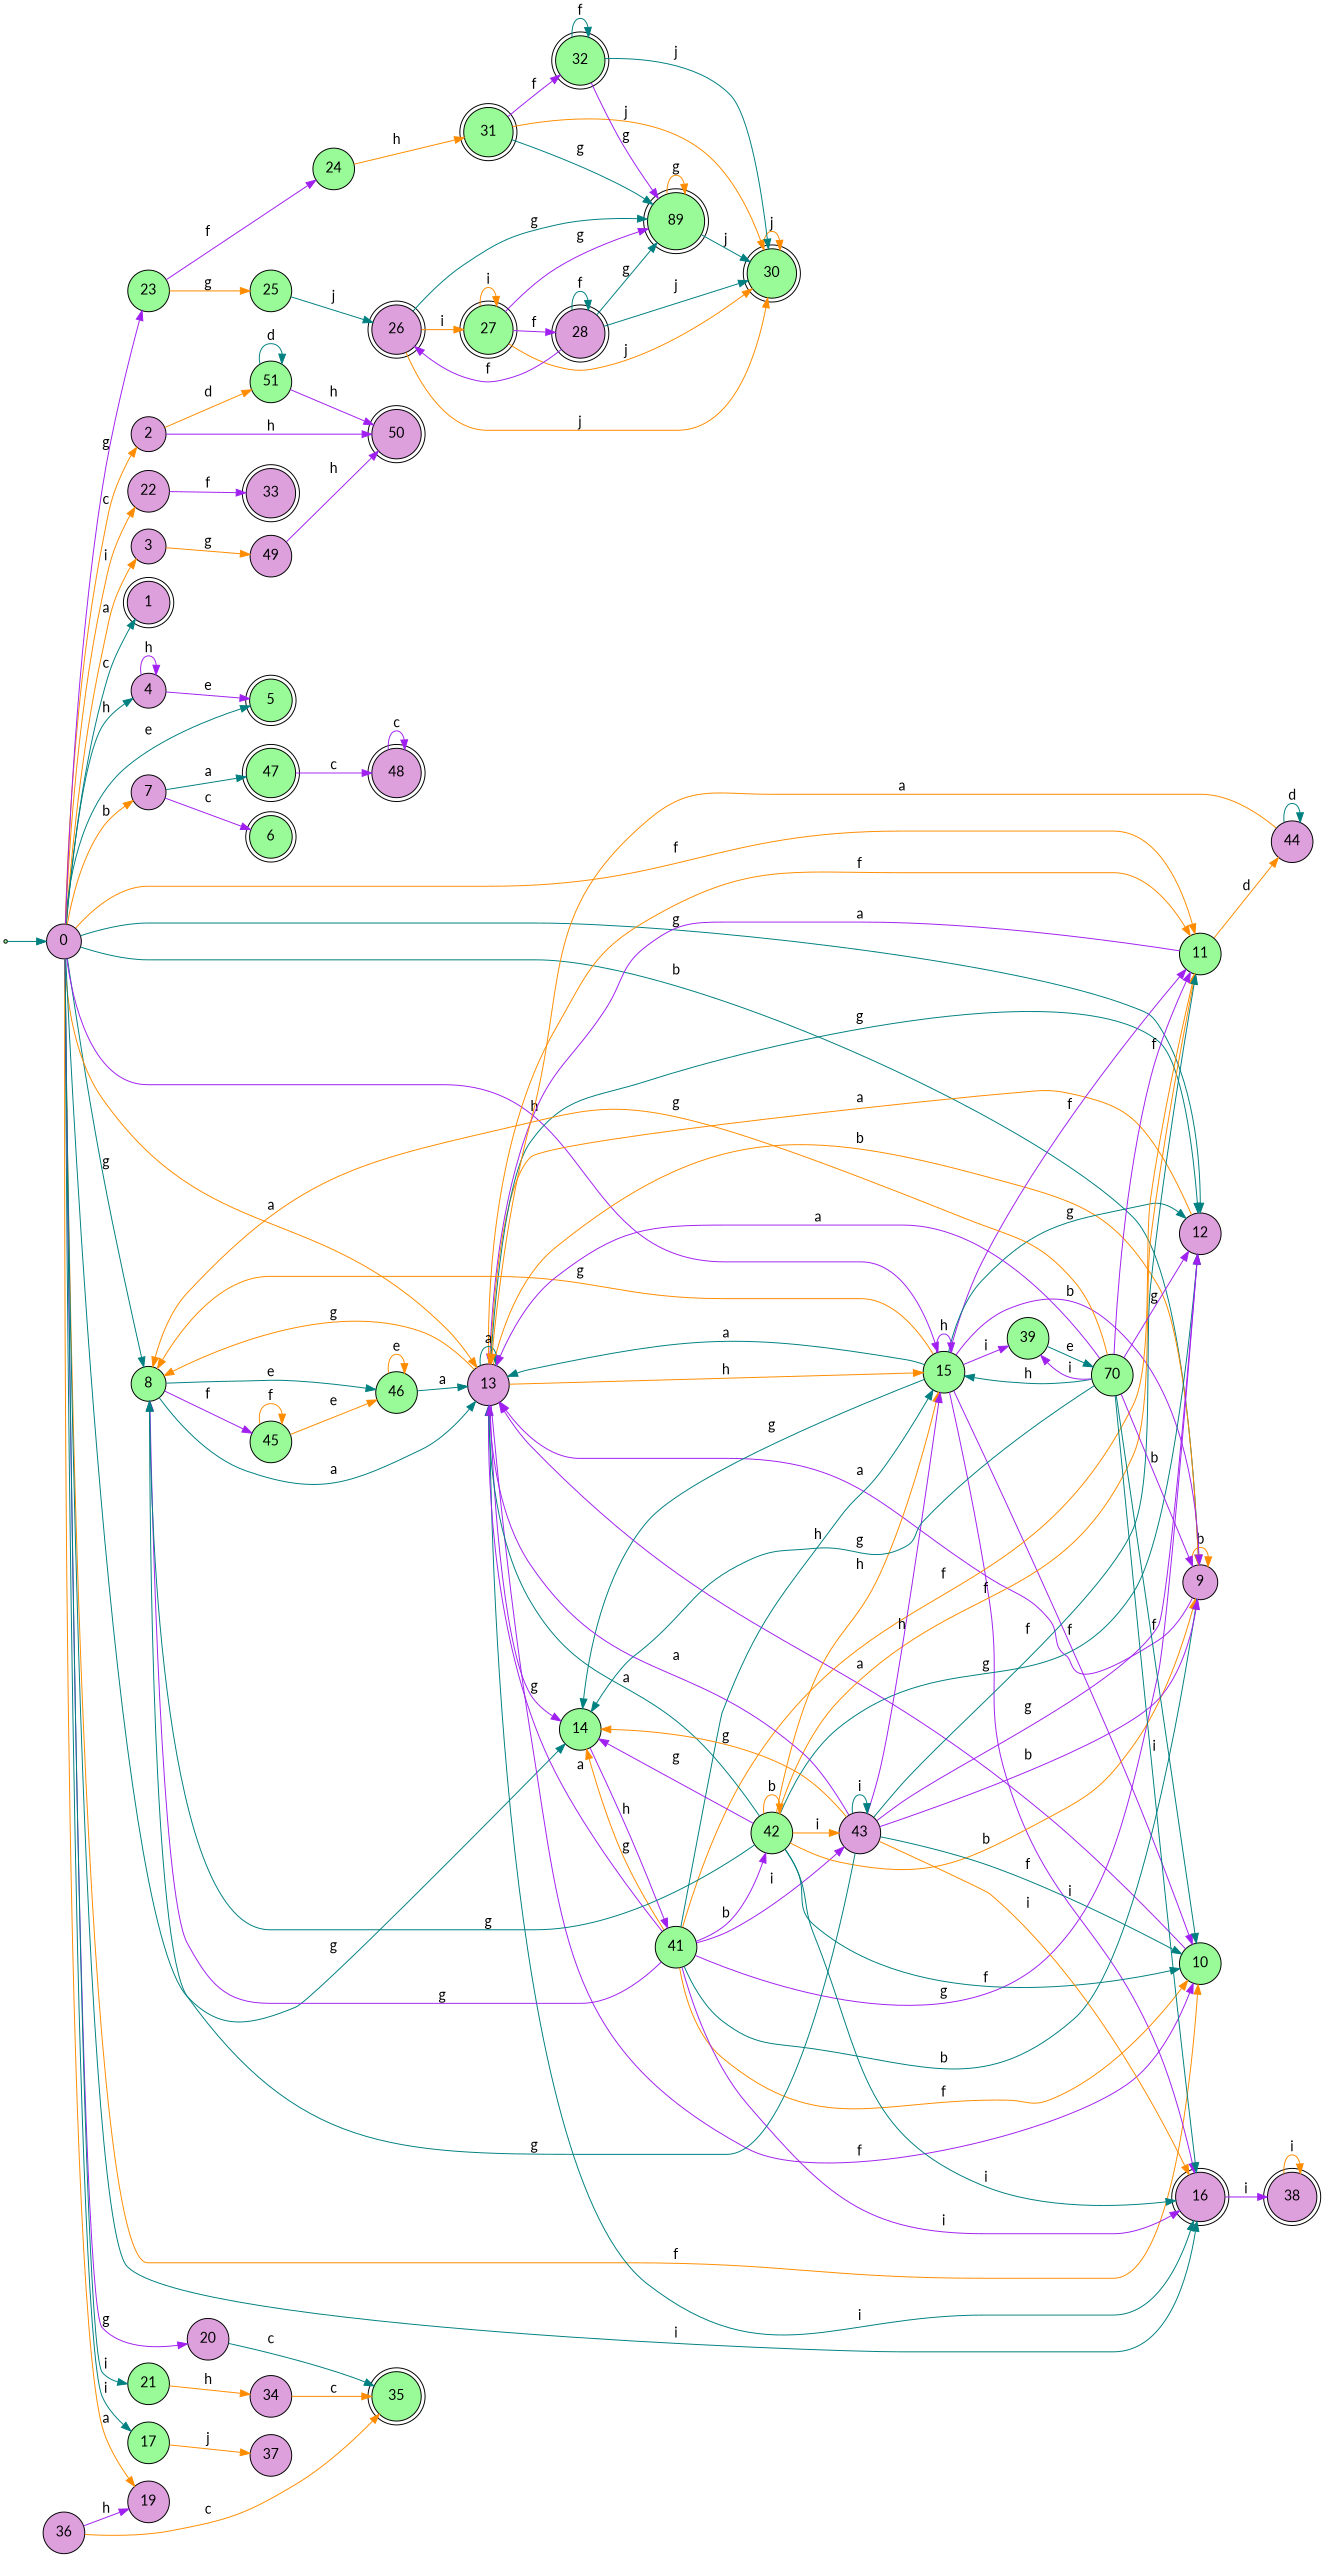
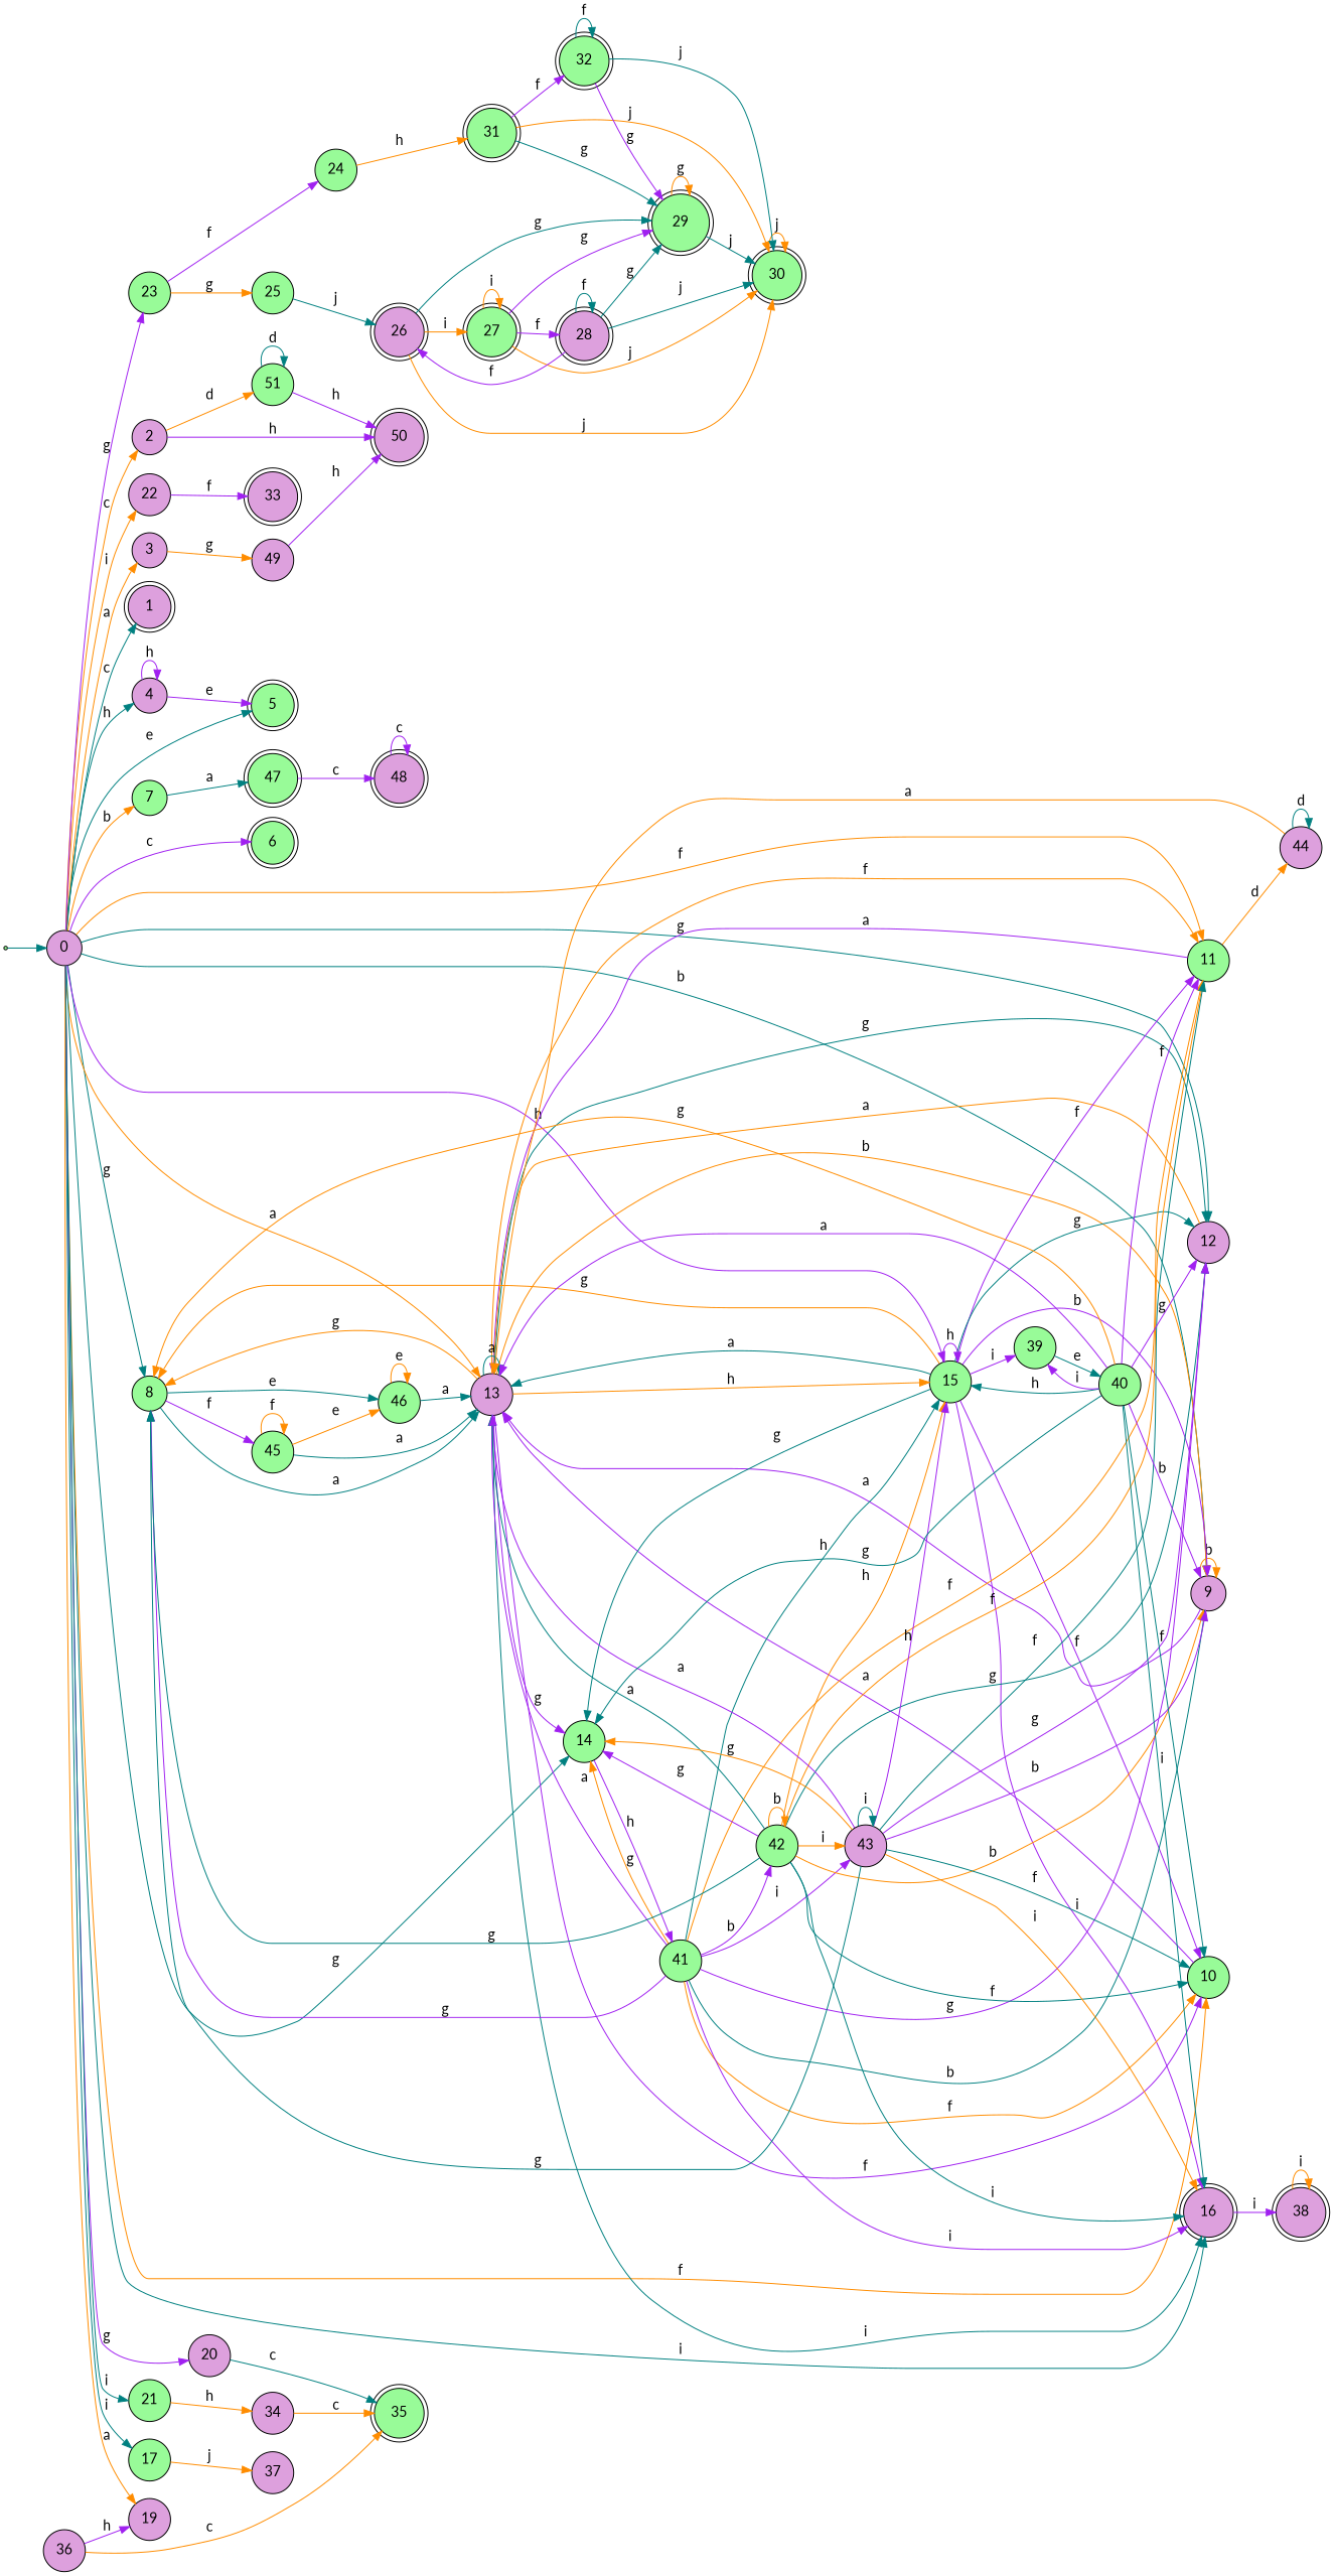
  digraph {
    fontname=Lato
    rankdir=LR
    node [fillcolor=palegreen fontname=Lato shape=circle style=filled]
    edge [color=teal fontname=Lato]
    dummy0 [shape=point]
    0 [fillcolor=plum]
    1 [fillcolor=plum shape=doublecircle]
    2 [fillcolor=plum]
    3 [fillcolor=plum]
    4 [fillcolor=plum]
    5 [shape=doublecircle]
    6 [shape=doublecircle]
-   7 [fillcolor=plum]
+   7
    8
    9 [fillcolor=plum]
    10
    11
    12 [fillcolor=plum]
    13 [fillcolor=plum]
    14
    15
    16 [fillcolor=plum shape=doublecircle]
    17
    19 [fillcolor=plum]
    20 [fillcolor=plum]
    21
    22 [fillcolor=plum]
    23
    50 [fillcolor=plum shape=doublecircle]
    51
    49 [fillcolor=plum]
    47 [shape=doublecircle]
    45
    46
    44 [fillcolor=plum]
    41
    39
    38 [fillcolor=plum shape=doublecircle]
    37 [fillcolor=plum]
    35 [shape=doublecircle]
    34 [fillcolor=plum]
    33 [fillcolor=plum shape=doublecircle]
    24
    25
    48 [fillcolor=plum shape=doublecircle]
    42
    43 [fillcolor=plum]
-   40 [label=70]
+   40
    36 [fillcolor=plum]
    31 [shape=doublecircle]
    26 [fillcolor=plum shape=doublecircle]
-   29 [shape=doublecircle label=89]
+   29 [shape=doublecircle]
    30 [shape=doublecircle]
    32 [shape=doublecircle]
    27 [shape=doublecircle]
    28 [fillcolor=plum shape=doublecircle]
    dummy0 -> 0
    0 -> 1 [label=c]
    0 -> 2 [color=darkorange label=c]
    0 -> 3 [color=darkorange label=a]
    0 -> 4 [label=h]
    0 -> 5 [label=e]
-   7 -> 6 [color=purple label=c]
+   0 -> 6 [color=purple label=c]
    0 -> 7 [color=darkorange label=b]
    0 -> 8 [label=g]
    0 -> 9 [label=b]
    0 -> 10 [color=darkorange label=f]
    0 -> 11 [color=darkorange label=f]
    0 -> 12 [label=g]
    0 -> 13 [color=darkorange label=a]
    0 -> 14 [label=g]
    0 -> 15 [color=purple label=h]
    0 -> 16 [label=i]
    0 -> 17 [label=i]
    0 -> 19 [color=darkorange label=a]
    0 -> 20 [color=purple label=g]
    0 -> 21 [label=i]
    0 -> 22 [color=darkorange label=i]
    0 -> 23 [color=purple label=g]
    2 -> 50 [color=purple label=h]
    2 -> 51 [color=darkorange label=d]
    3 -> 49 [color=darkorange label=g]
    4 -> 4 [color=purple label=h]
    4 -> 5 [color=purple label=e]
    7 -> 47 [label=a]
    8 -> 13 [label=a]
    8 -> 45 [color=purple label=f]
    8 -> 46 [label=e]
    9 -> 9 [color=darkorange label=b]
    9 -> 13 [color=purple label=a]
    10 -> 13 [color=purple label=a]
    11 -> 13 [color=purple label=a]
    11 -> 44 [color=darkorange label=d]
    12 -> 13 [color=darkorange label=a]
    13 -> 8 [color=darkorange label=g]
    13 -> 9 [color=darkorange label=b]
    13 -> 10 [color=purple label=f]
    13 -> 11 [color=darkorange label=f]
    13 -> 12 [label=g]
    13 -> 13 [label=a]
    13 -> 14 [color=purple label=g]
    13 -> 15 [color=darkorange label=h]
    13 -> 16 [label=i]
    14 -> 41 [color=purple label=h]
    15 -> 8 [color=darkorange label=g]
    15 -> 9 [color=purple label=b]
    15 -> 10 [color=purple label=f]
    15 -> 11 [color=purple label=f]
    15 -> 12 [label=g]
    15 -> 13 [label=a]
    15 -> 14 [label=g]
    15 -> 15 [color=purple label=h]
    15 -> 16 [color=purple label=i]
    15 -> 39 [color=purple label=i]
    16 -> 38 [color=purple label=i]
    17 -> 37 [color=darkorange label=j]
    20 -> 35 [label=c]
    21 -> 34 [color=darkorange label=h]
    22 -> 33 [color=purple label=f]
    23 -> 24 [color=purple label=f]
    23 -> 25 [color=darkorange label=g]
    51 -> 50 [color=purple label=h]
    51 -> 51 [label=d]
    49 -> 50 [color=purple label=h]
    47 -> 48 [color=purple label=c]
+   45 -> 13 [label=a]
    45 -> 45 [color=darkorange label=f]
    45 -> 46 [color=darkorange label=e]
    46 -> 13 [label=a]
    46 -> 46 [color=darkorange label=e]
    44 -> 13 [color=darkorange label=a]
    44 -> 44 [label=d]
    41 -> 8 [color=purple label=g]
    41 -> 9 [label=b]
    41 -> 10 [color=darkorange label=f]
    41 -> 11 [color=darkorange label=f]
    41 -> 12 [color=purple label=g]
    41 -> 13 [color=purple label=a]
    41 -> 14 [color=darkorange label=g]
    41 -> 15 [label=h]
    41 -> 16 [color=purple label=i]
    41 -> 42 [color=purple label=b]
    41 -> 43 [color=purple label=i]
    39 -> 40 [label=e]
    38 -> 38 [color=darkorange label=i]
    34 -> 35 [color=darkorange label=c]
    24 -> 31 [color=darkorange label=h]
    25 -> 26 [label=j]
    48 -> 48 [color=purple label=c]
    42 -> 8 [label=g]
    42 -> 9 [color=darkorange label=b]
    42 -> 10 [label=f]
    42 -> 11 [color=darkorange label=f]
    42 -> 12 [label=g]
    42 -> 13 [label=a]
    42 -> 14 [color=purple label=g]
    42 -> 15 [color=darkorange label=h]
    42 -> 16 [label=i]
    42 -> 42 [color=darkorange label=b]
    42 -> 43 [color=darkorange label=i]
    43 -> 8 [label=g]
    43 -> 9 [color=purple label=b]
    43 -> 10 [label=f]
    43 -> 11 [label=f]
    43 -> 12 [color=purple label=g]
    43 -> 13 [color=purple label=a]
    43 -> 14 [color=darkorange label=g]
    43 -> 15 [color=purple label=h]
    43 -> 16 [color=darkorange label=i]
    43 -> 43 [label=i]
    40 -> 8 [color=darkorange label=g]
    40 -> 9 [color=purple label=b]
    40 -> 10 [label=f]
    40 -> 11 [color=purple label=f]
    40 -> 12 [color=purple label=g]
    40 -> 13 [color=purple label=a]
    40 -> 14 [label=g]
    40 -> 15 [label=h]
    40 -> 16 [label=i]
    40 -> 39 [color=purple label=i]
    36 -> 19 [color=purple label=h]
    36 -> 35 [color=darkorange label=c]
    31 -> 29 [label=g]
    31 -> 30 [color=darkorange label=j]
    31 -> 32 [color=purple label=f]
    26 -> 29 [label=g]
    26 -> 30 [color=darkorange label=j]
    26 -> 27 [color=darkorange label=i]
    29 -> 29 [color=darkorange label=g]
    29 -> 30 [label=j]
    30 -> 30 [color=darkorange label=j]
    32 -> 29 [color=purple label=g]
    32 -> 30 [label=j]
    32 -> 32 [label=f]
    27 -> 29 [color=purple label=g]
    27 -> 30 [color=darkorange label=j]
    27 -> 27 [color=darkorange label=i]
    27 -> 28 [color=purple label=f]
    28 -> 26 [color=purple label=f]
    28 -> 29 [label=g]
    28 -> 30 [label=j]
    28 -> 28 [label=f]
  }
